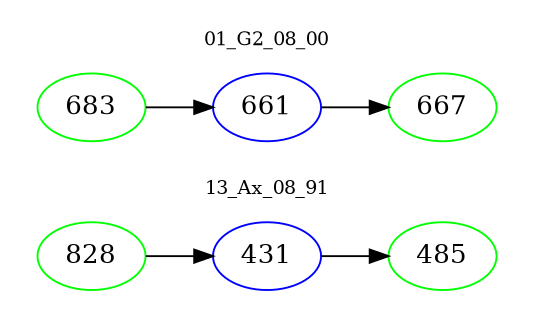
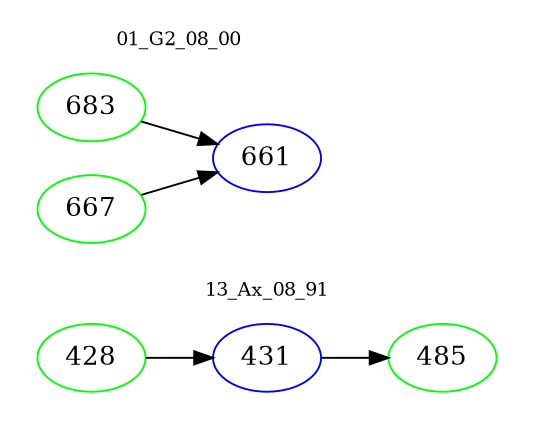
  digraph {
    rankdir=LR
    node [color=green]
    edge [color=black]
-   n1 [label=828]
+   n1 [label=428]
    n2 [color=blue label=431]
    n3 [label=485]
    n4 [label=683]
    n5 [color=blue label=661]
    n6 [label=667]
    subgraph cluster_1 {
      color=white
      fontsize=10
      label="13_Ax_08_91"
      n1
      n2
      n3
    }
    subgraph cluster_2 {
      color=white
      fontsize=10
      label="01_G2_08_00"
      n4
      n5
      n6
    }
    n1 -> n2
    n2 -> n3
    n4 -> n5
-   n5 -> n6
+   n6 -> n5
  }
